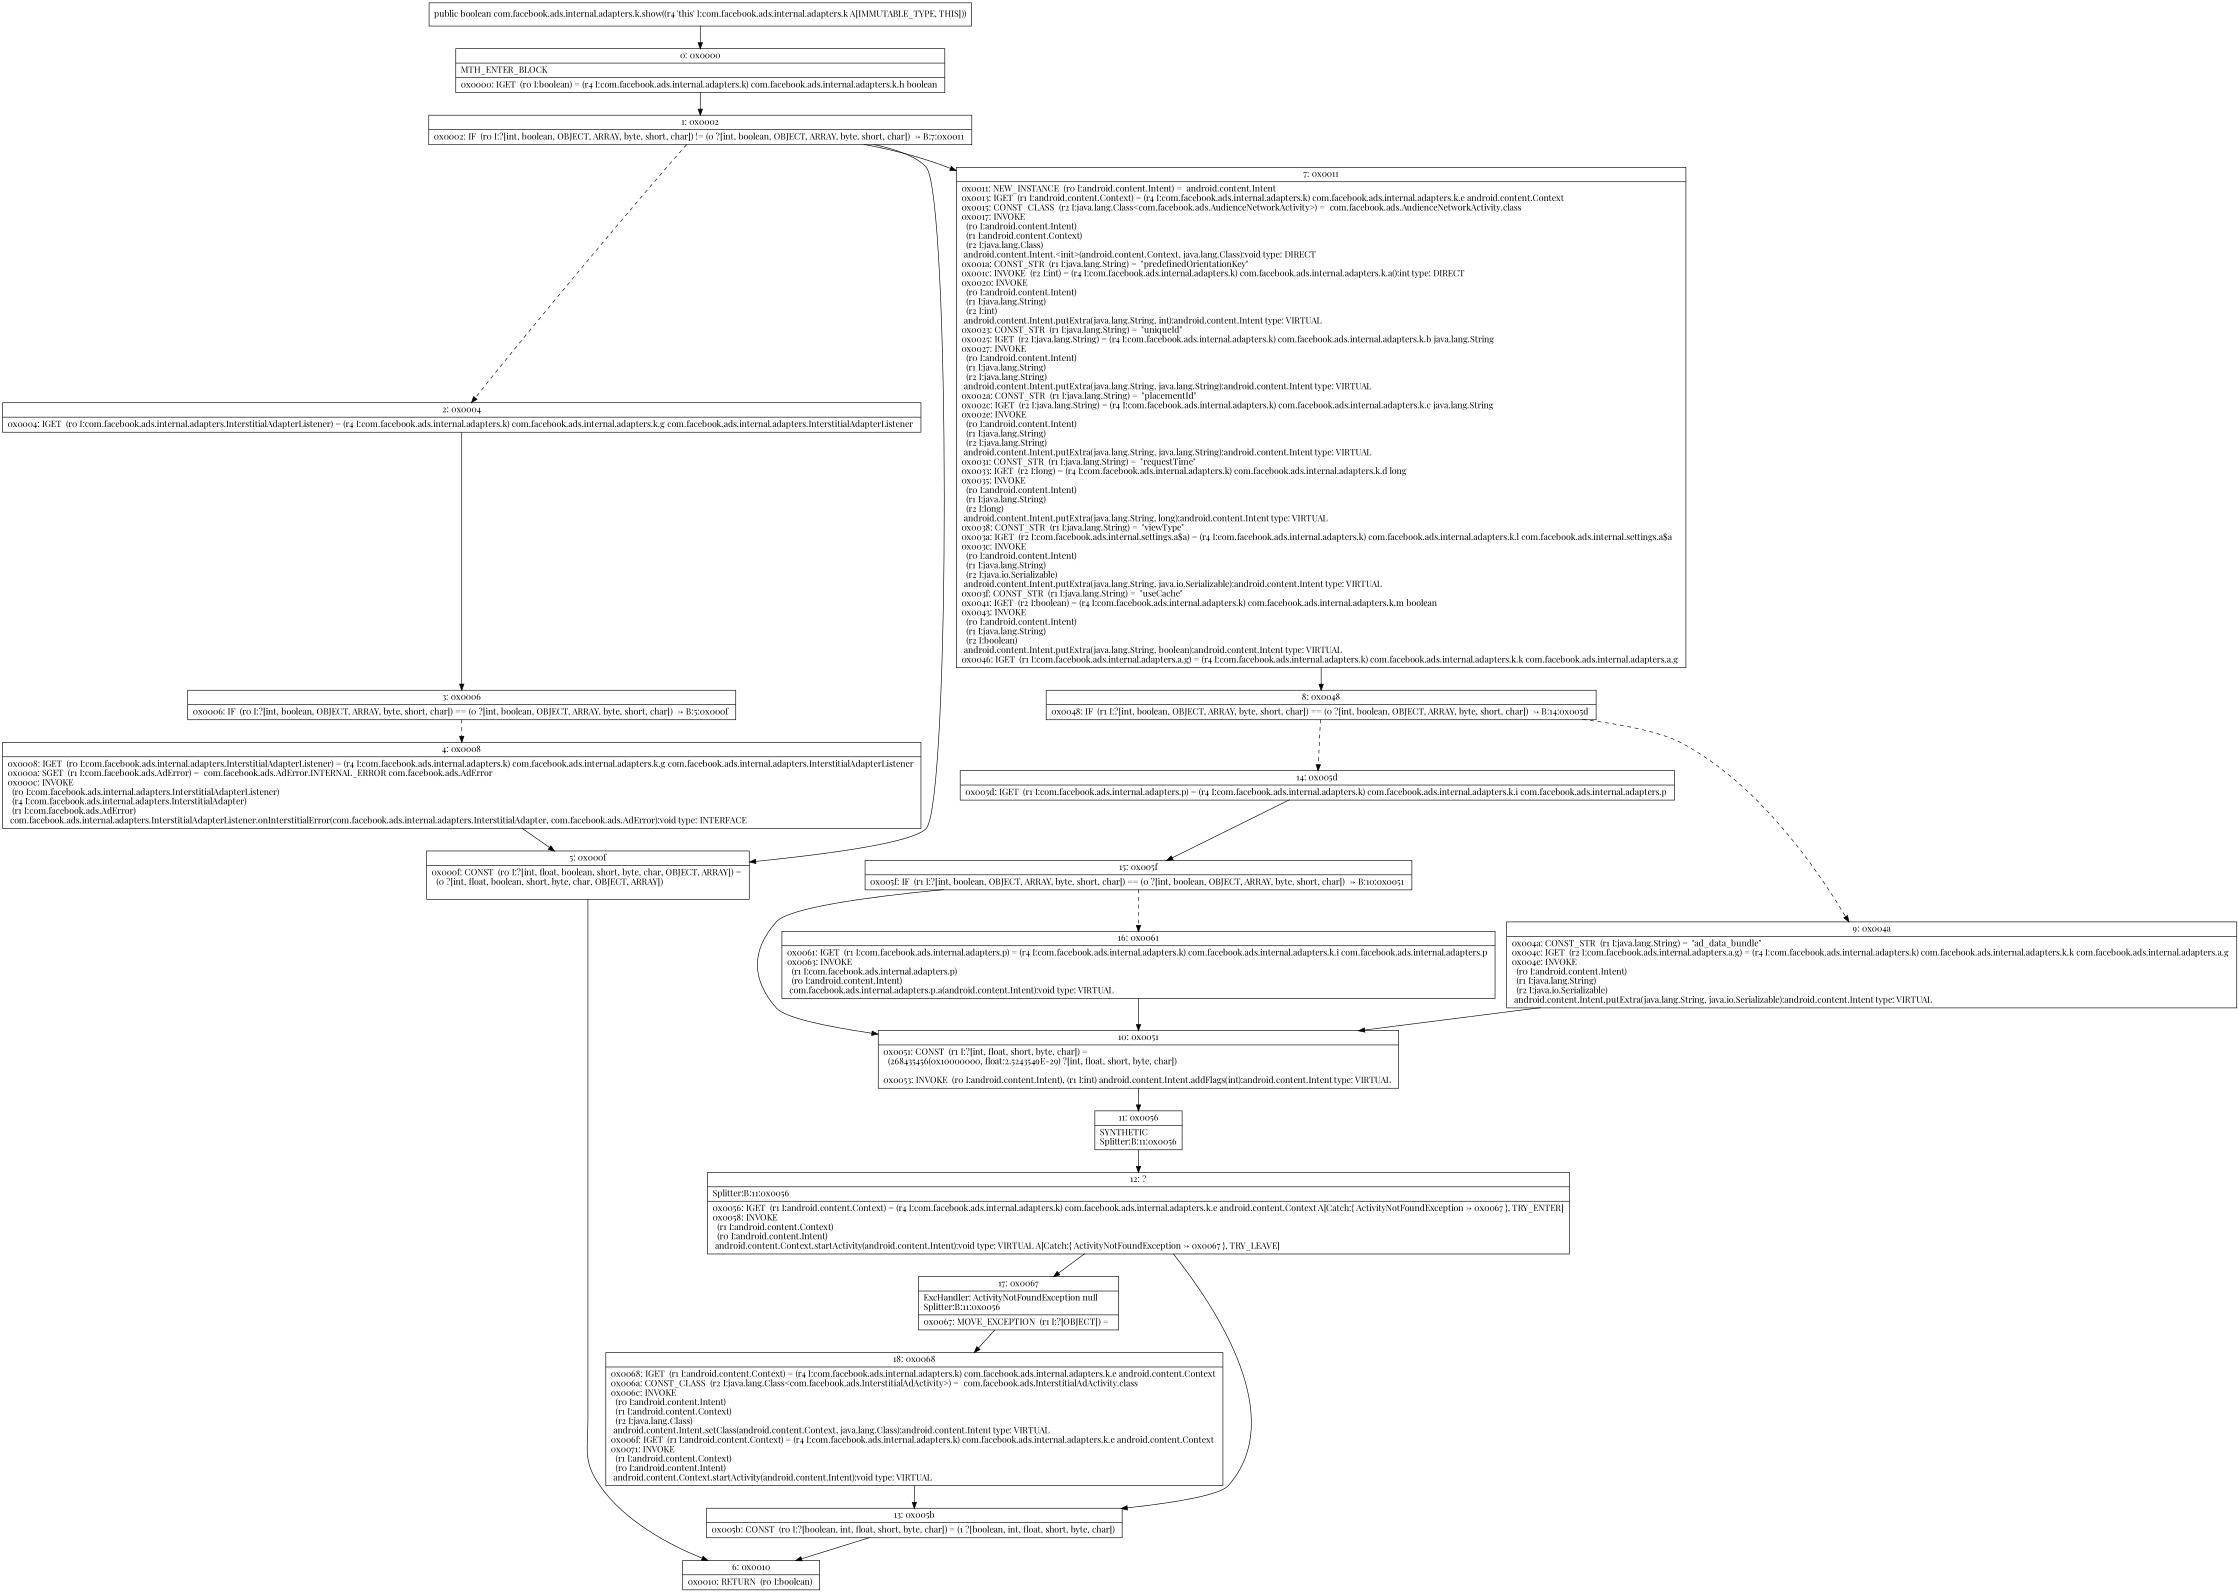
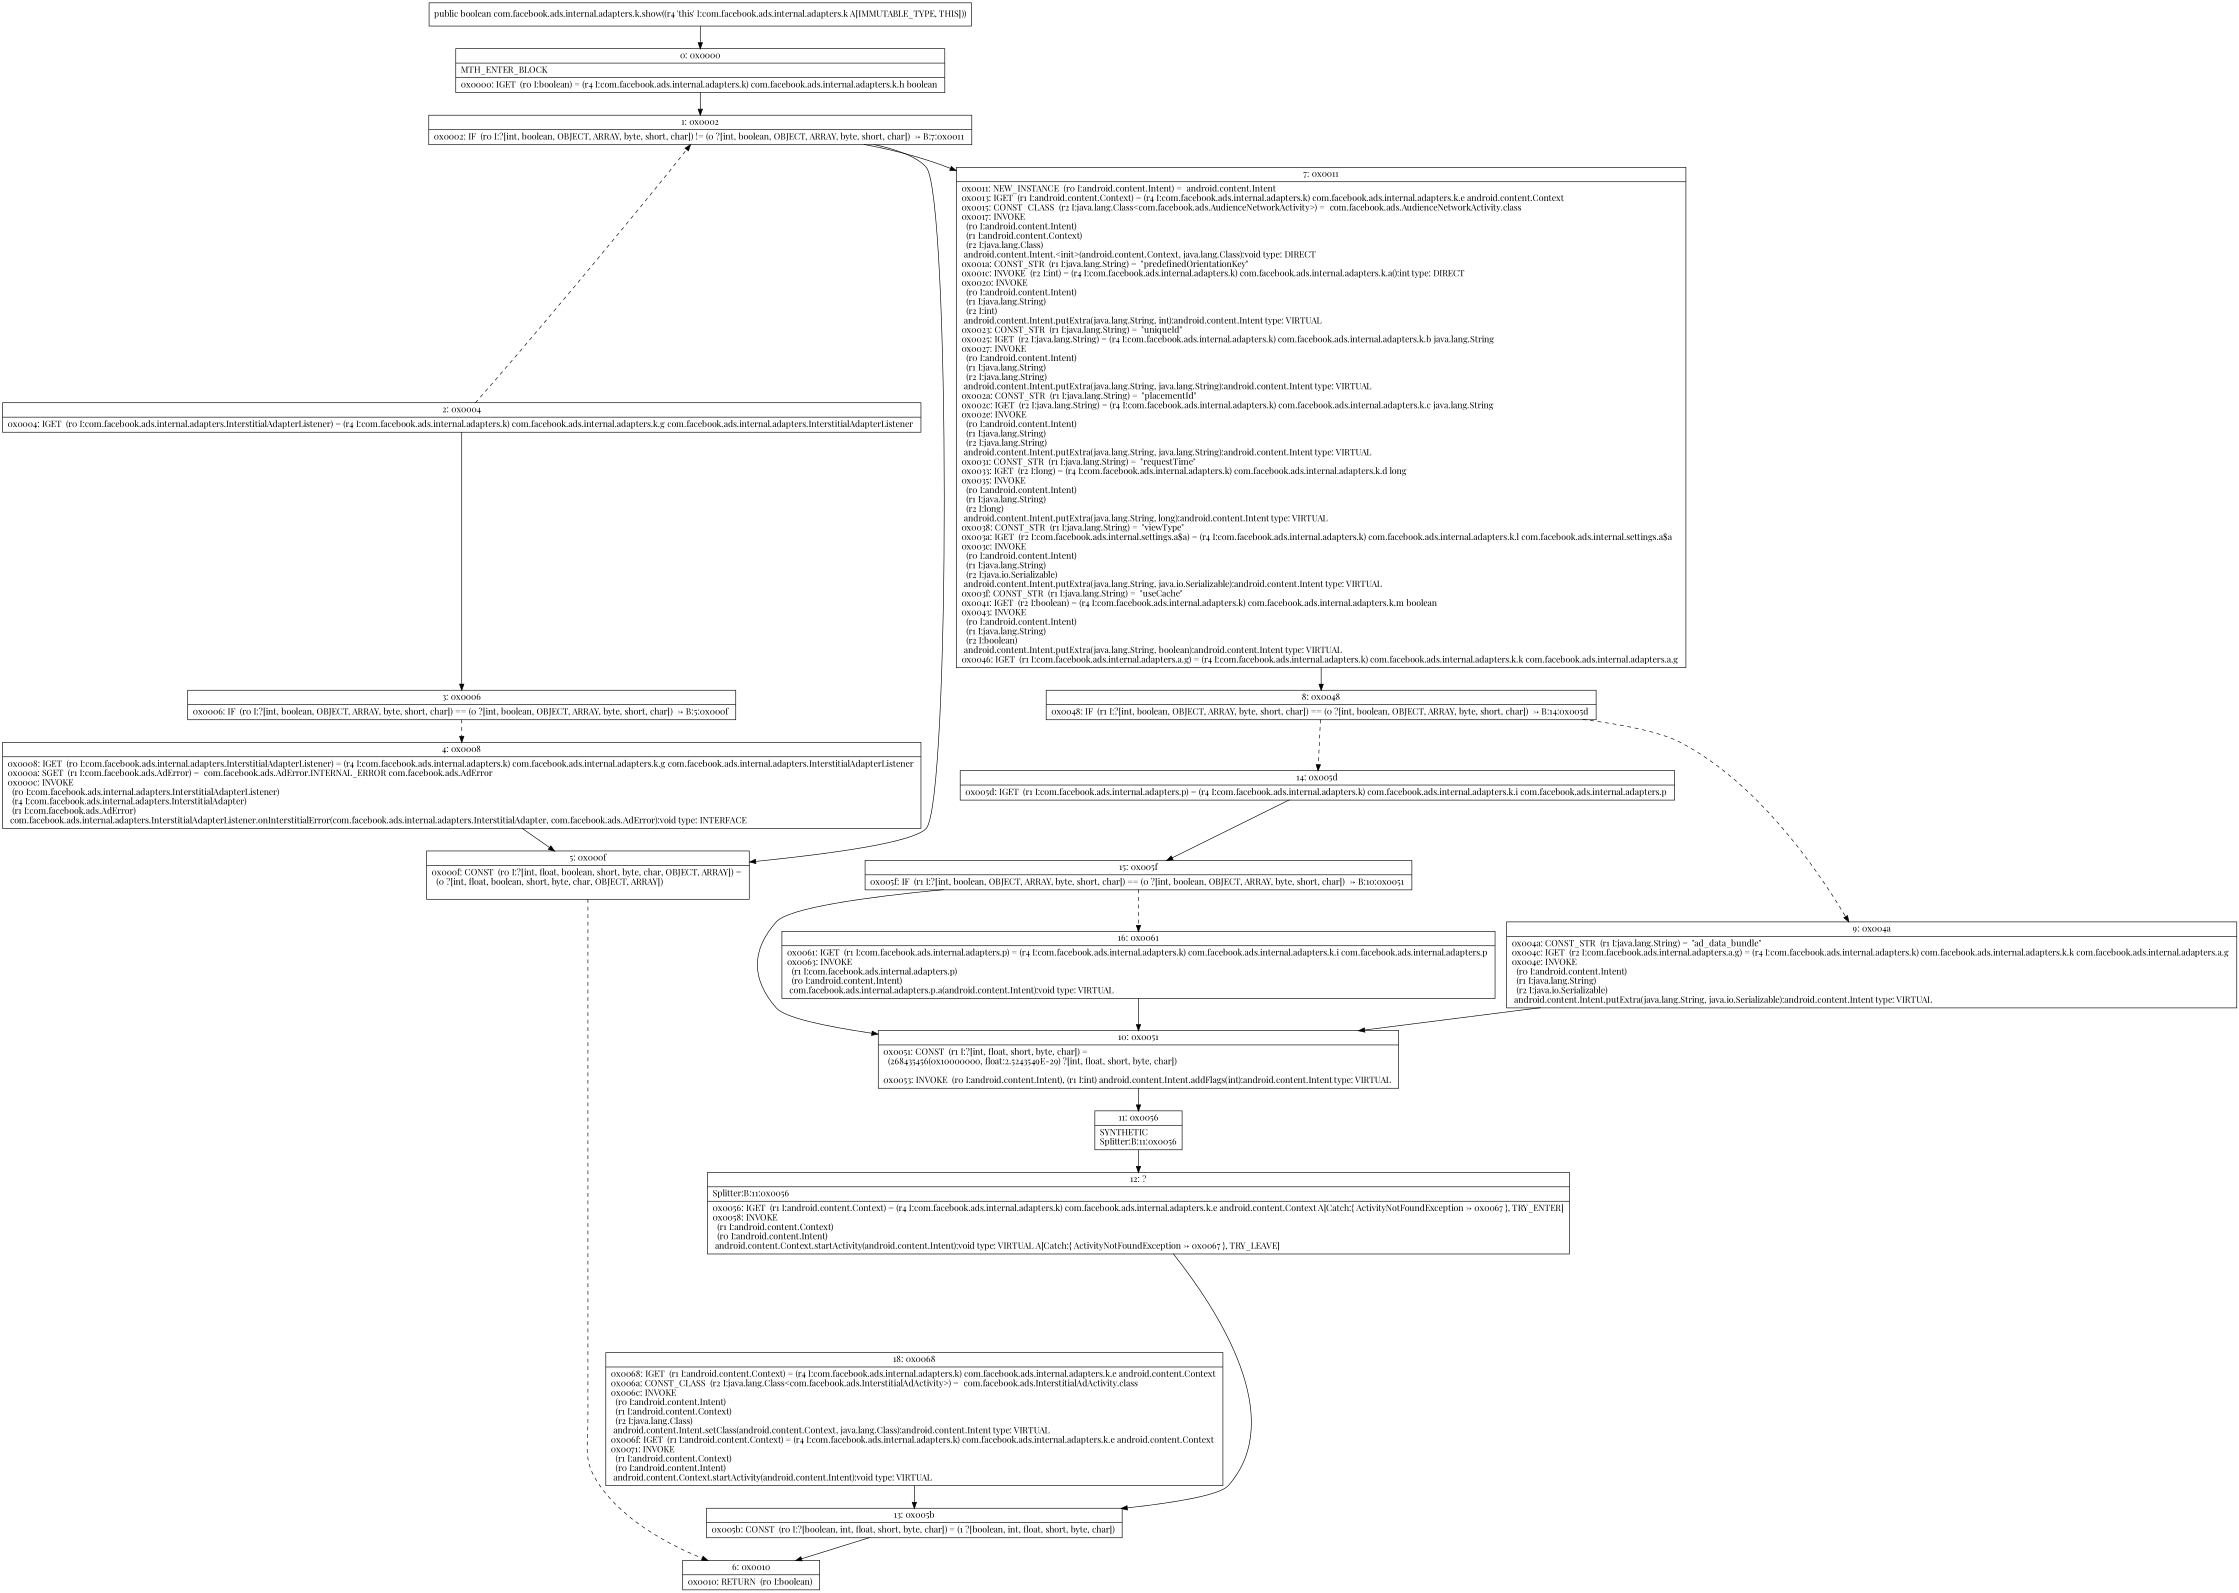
  digraph {
    fontname="Playfair Display"
    node [fontname="Playfair Display" shape=record]
    edge [fontname="Playfair Display"]
    n1 [label="{0\:\ 0x0000|MTH_ENTER_BLOCK\l|0x0000: IGET  (r0 I:boolean) = (r4 I:com.facebook.ads.internal.adapters.k) com.facebook.ads.internal.adapters.k.h boolean \l}"]
    n2 [label="{1\:\ 0x0002|0x0002: IF  (r0 I:?[int, boolean, OBJECT, ARRAY, byte, short, char]) != (0 ?[int, boolean, OBJECT, ARRAY, byte, short, char])  \-\> B:7:0x0011 \l}"]
    n3 [label="{2\:\ 0x0004|0x0004: IGET  (r0 I:com.facebook.ads.internal.adapters.InterstitialAdapterListener) = (r4 I:com.facebook.ads.internal.adapters.k) com.facebook.ads.internal.adapters.k.g com.facebook.ads.internal.adapters.InterstitialAdapterListener \l}"]
    n4 [label="{7\:\ 0x0011|0x0011: NEW_INSTANCE  (r0 I:android.content.Intent) =  android.content.Intent \l0x0013: IGET  (r1 I:android.content.Context) = (r4 I:com.facebook.ads.internal.adapters.k) com.facebook.ads.internal.adapters.k.e android.content.Context \l0x0015: CONST_CLASS  (r2 I:java.lang.Class\<com.facebook.ads.AudienceNetworkActivity\>) =  com.facebook.ads.AudienceNetworkActivity.class \l0x0017: INVOKE  \l  (r0 I:android.content.Intent)\l  (r1 I:android.content.Context)\l  (r2 I:java.lang.Class)\l android.content.Intent.\<init\>(android.content.Context, java.lang.Class):void type: DIRECT \l0x001a: CONST_STR  (r1 I:java.lang.String) =  \"predefinedOrientationKey\" \l0x001c: INVOKE  (r2 I:int) = (r4 I:com.facebook.ads.internal.adapters.k) com.facebook.ads.internal.adapters.k.a():int type: DIRECT \l0x0020: INVOKE  \l  (r0 I:android.content.Intent)\l  (r1 I:java.lang.String)\l  (r2 I:int)\l android.content.Intent.putExtra(java.lang.String, int):android.content.Intent type: VIRTUAL \l0x0023: CONST_STR  (r1 I:java.lang.String) =  \"uniqueId\" \l0x0025: IGET  (r2 I:java.lang.String) = (r4 I:com.facebook.ads.internal.adapters.k) com.facebook.ads.internal.adapters.k.b java.lang.String \l0x0027: INVOKE  \l  (r0 I:android.content.Intent)\l  (r1 I:java.lang.String)\l  (r2 I:java.lang.String)\l android.content.Intent.putExtra(java.lang.String, java.lang.String):android.content.Intent type: VIRTUAL \l0x002a: CONST_STR  (r1 I:java.lang.String) =  \"placementId\" \l0x002c: IGET  (r2 I:java.lang.String) = (r4 I:com.facebook.ads.internal.adapters.k) com.facebook.ads.internal.adapters.k.c java.lang.String \l0x002e: INVOKE  \l  (r0 I:android.content.Intent)\l  (r1 I:java.lang.String)\l  (r2 I:java.lang.String)\l android.content.Intent.putExtra(java.lang.String, java.lang.String):android.content.Intent type: VIRTUAL \l0x0031: CONST_STR  (r1 I:java.lang.String) =  \"requestTime\" \l0x0033: IGET  (r2 I:long) = (r4 I:com.facebook.ads.internal.adapters.k) com.facebook.ads.internal.adapters.k.d long \l0x0035: INVOKE  \l  (r0 I:android.content.Intent)\l  (r1 I:java.lang.String)\l  (r2 I:long)\l android.content.Intent.putExtra(java.lang.String, long):android.content.Intent type: VIRTUAL \l0x0038: CONST_STR  (r1 I:java.lang.String) =  \"viewType\" \l0x003a: IGET  (r2 I:com.facebook.ads.internal.settings.a$a) = (r4 I:com.facebook.ads.internal.adapters.k) com.facebook.ads.internal.adapters.k.l com.facebook.ads.internal.settings.a$a \l0x003c: INVOKE  \l  (r0 I:android.content.Intent)\l  (r1 I:java.lang.String)\l  (r2 I:java.io.Serializable)\l android.content.Intent.putExtra(java.lang.String, java.io.Serializable):android.content.Intent type: VIRTUAL \l0x003f: CONST_STR  (r1 I:java.lang.String) =  \"useCache\" \l0x0041: IGET  (r2 I:boolean) = (r4 I:com.facebook.ads.internal.adapters.k) com.facebook.ads.internal.adapters.k.m boolean \l0x0043: INVOKE  \l  (r0 I:android.content.Intent)\l  (r1 I:java.lang.String)\l  (r2 I:boolean)\l android.content.Intent.putExtra(java.lang.String, boolean):android.content.Intent type: VIRTUAL \l0x0046: IGET  (r1 I:com.facebook.ads.internal.adapters.a.g) = (r4 I:com.facebook.ads.internal.adapters.k) com.facebook.ads.internal.adapters.k.k com.facebook.ads.internal.adapters.a.g \l}"]
    n5 [label="{5\:\ 0x000f|0x000f: CONST  (r0 I:?[int, float, boolean, short, byte, char, OBJECT, ARRAY]) = \l  (0 ?[int, float, boolean, short, byte, char, OBJECT, ARRAY])\l \l}"]
    n6 [label="{3\:\ 0x0006|0x0006: IF  (r0 I:?[int, boolean, OBJECT, ARRAY, byte, short, char]) == (0 ?[int, boolean, OBJECT, ARRAY, byte, short, char])  \-\> B:5:0x000f \l}"]
    n7 [label="{8\:\ 0x0048|0x0048: IF  (r1 I:?[int, boolean, OBJECT, ARRAY, byte, short, char]) == (0 ?[int, boolean, OBJECT, ARRAY, byte, short, char])  \-\> B:14:0x005d \l}"]
    n8 [label="{4\:\ 0x0008|0x0008: IGET  (r0 I:com.facebook.ads.internal.adapters.InterstitialAdapterListener) = (r4 I:com.facebook.ads.internal.adapters.k) com.facebook.ads.internal.adapters.k.g com.facebook.ads.internal.adapters.InterstitialAdapterListener \l0x000a: SGET  (r1 I:com.facebook.ads.AdError) =  com.facebook.ads.AdError.INTERNAL_ERROR com.facebook.ads.AdError \l0x000c: INVOKE  \l  (r0 I:com.facebook.ads.internal.adapters.InterstitialAdapterListener)\l  (r4 I:com.facebook.ads.internal.adapters.InterstitialAdapter)\l  (r1 I:com.facebook.ads.AdError)\l com.facebook.ads.internal.adapters.InterstitialAdapterListener.onInterstitialError(com.facebook.ads.internal.adapters.InterstitialAdapter, com.facebook.ads.AdError):void type: INTERFACE \l}"]
    n9 [label="{6\:\ 0x0010|0x0010: RETURN  (r0 I:boolean) \l}"]
    n10 [label="{9\:\ 0x004a|0x004a: CONST_STR  (r1 I:java.lang.String) =  \"ad_data_bundle\" \l0x004c: IGET  (r2 I:com.facebook.ads.internal.adapters.a.g) = (r4 I:com.facebook.ads.internal.adapters.k) com.facebook.ads.internal.adapters.k.k com.facebook.ads.internal.adapters.a.g \l0x004e: INVOKE  \l  (r0 I:android.content.Intent)\l  (r1 I:java.lang.String)\l  (r2 I:java.io.Serializable)\l android.content.Intent.putExtra(java.lang.String, java.io.Serializable):android.content.Intent type: VIRTUAL \l}"]
    n11 [label="{14\:\ 0x005d|0x005d: IGET  (r1 I:com.facebook.ads.internal.adapters.p) = (r4 I:com.facebook.ads.internal.adapters.k) com.facebook.ads.internal.adapters.k.i com.facebook.ads.internal.adapters.p \l}"]
    n12 [label="{10\:\ 0x0051|0x0051: CONST  (r1 I:?[int, float, short, byte, char]) = \l  (268435456(0x10000000, float:2.5243549E\-29) ?[int, float, short, byte, char])\l \l0x0053: INVOKE  (r0 I:android.content.Intent), (r1 I:int) android.content.Intent.addFlags(int):android.content.Intent type: VIRTUAL \l}"]
    n13 [label="{15\:\ 0x005f|0x005f: IF  (r1 I:?[int, boolean, OBJECT, ARRAY, byte, short, char]) == (0 ?[int, boolean, OBJECT, ARRAY, byte, short, char])  \-\> B:10:0x0051 \l}"]
    n14 [label="{11\:\ 0x0056|SYNTHETIC\lSplitter:B:11:0x0056\l}"]
    n15 [label="{12\:\ ?|Splitter:B:11:0x0056\l|0x0056: IGET  (r1 I:android.content.Context) = (r4 I:com.facebook.ads.internal.adapters.k) com.facebook.ads.internal.adapters.k.e android.content.Context A[Catch:\{ ActivityNotFoundException \-\> 0x0067 \}, TRY_ENTER]\l0x0058: INVOKE  \l  (r1 I:android.content.Context)\l  (r0 I:android.content.Intent)\l android.content.Context.startActivity(android.content.Intent):void type: VIRTUAL A[Catch:\{ ActivityNotFoundException \-\> 0x0067 \}, TRY_LEAVE]\l}"]
-   n16 [label="{17\:\ 0x0067|ExcHandler: ActivityNotFoundException null\lSplitter:B:11:0x0056\l|0x0067: MOVE_EXCEPTION  (r1 I:?[OBJECT]) =  \l}"]
    n17 [label="{13\:\ 0x005b|0x005b: CONST  (r0 I:?[boolean, int, float, short, byte, char]) = (1 ?[boolean, int, float, short, byte, char]) \l}"]
    n18 [label="{18\:\ 0x0068|0x0068: IGET  (r1 I:android.content.Context) = (r4 I:com.facebook.ads.internal.adapters.k) com.facebook.ads.internal.adapters.k.e android.content.Context \l0x006a: CONST_CLASS  (r2 I:java.lang.Class\<com.facebook.ads.InterstitialAdActivity\>) =  com.facebook.ads.InterstitialAdActivity.class \l0x006c: INVOKE  \l  (r0 I:android.content.Intent)\l  (r1 I:android.content.Context)\l  (r2 I:java.lang.Class)\l android.content.Intent.setClass(android.content.Context, java.lang.Class):android.content.Intent type: VIRTUAL \l0x006f: IGET  (r1 I:android.content.Context) = (r4 I:com.facebook.ads.internal.adapters.k) com.facebook.ads.internal.adapters.k.e android.content.Context \l0x0071: INVOKE  \l  (r1 I:android.content.Context)\l  (r0 I:android.content.Intent)\l android.content.Context.startActivity(android.content.Intent):void type: VIRTUAL \l}"]
    n19 [label="{16\:\ 0x0061|0x0061: IGET  (r1 I:com.facebook.ads.internal.adapters.p) = (r4 I:com.facebook.ads.internal.adapters.k) com.facebook.ads.internal.adapters.k.i com.facebook.ads.internal.adapters.p \l0x0063: INVOKE  \l  (r1 I:com.facebook.ads.internal.adapters.p)\l  (r0 I:android.content.Intent)\l com.facebook.ads.internal.adapters.p.a(android.content.Intent):void type: VIRTUAL \l}"]
    n20 [label="{public boolean com.facebook.ads.internal.adapters.k.show((r4 'this' I:com.facebook.ads.internal.adapters.k A[IMMUTABLE_TYPE, THIS])) }"]
    n1 -> n2
-   n2 -> n3 [style=dashed]
+   n3 -> n2 [style=dashed]
    n2 -> n4
    n2 -> n5
    n3 -> n6
    n4 -> n7
-   n5 -> n9
+   n5 -> n9 [style=dashed]
    n6 -> n8 [style=dashed]
    n7 -> n10 [style=dashed]
    n7 -> n11 [style=dashed]
    n8 -> n5
    n10 -> n12
    n11 -> n13
    n12 -> n14
    n13 -> n12
    n13 -> n19 [style=dashed]
    n14 -> n15
-   n15 -> n16
    n15 -> n17
-   n16 -> n18
    n17 -> n9
    n18 -> n17
    n19 -> n12
    n20 -> n1
  }
